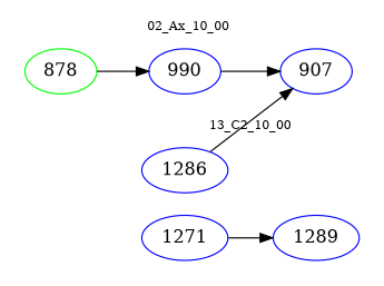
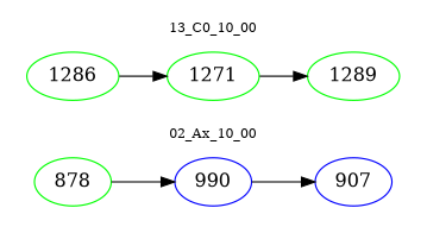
  digraph {
    rankdir=LR
    node [color=blue]
    edge [color=black]
    n1 [color=green label=878]
    n2 [label=990]
    n3 [label=907]
-   n4 [label=1286]
-   n5 [label=1271]
-   n6 [label=1289]
+   n4 [color=green label=1286]
+   n5 [color=green label=1271]
+   n6 [color=green label=1289]
    subgraph cluster_1 {
      color=white
      fontsize=10
      label="02_Ax_10_00"
      n1
      n2
      n3
    }
    subgraph cluster_2 {
      color=white
      fontsize=10
-     label="13_C2_10_00"
+     label="13_C0_10_00"
      n4
      n5
      n6
    }
    n1 -> n2
    n2 -> n3
-   n4 -> n3
+   n4 -> n5
    n5 -> n6
  }
